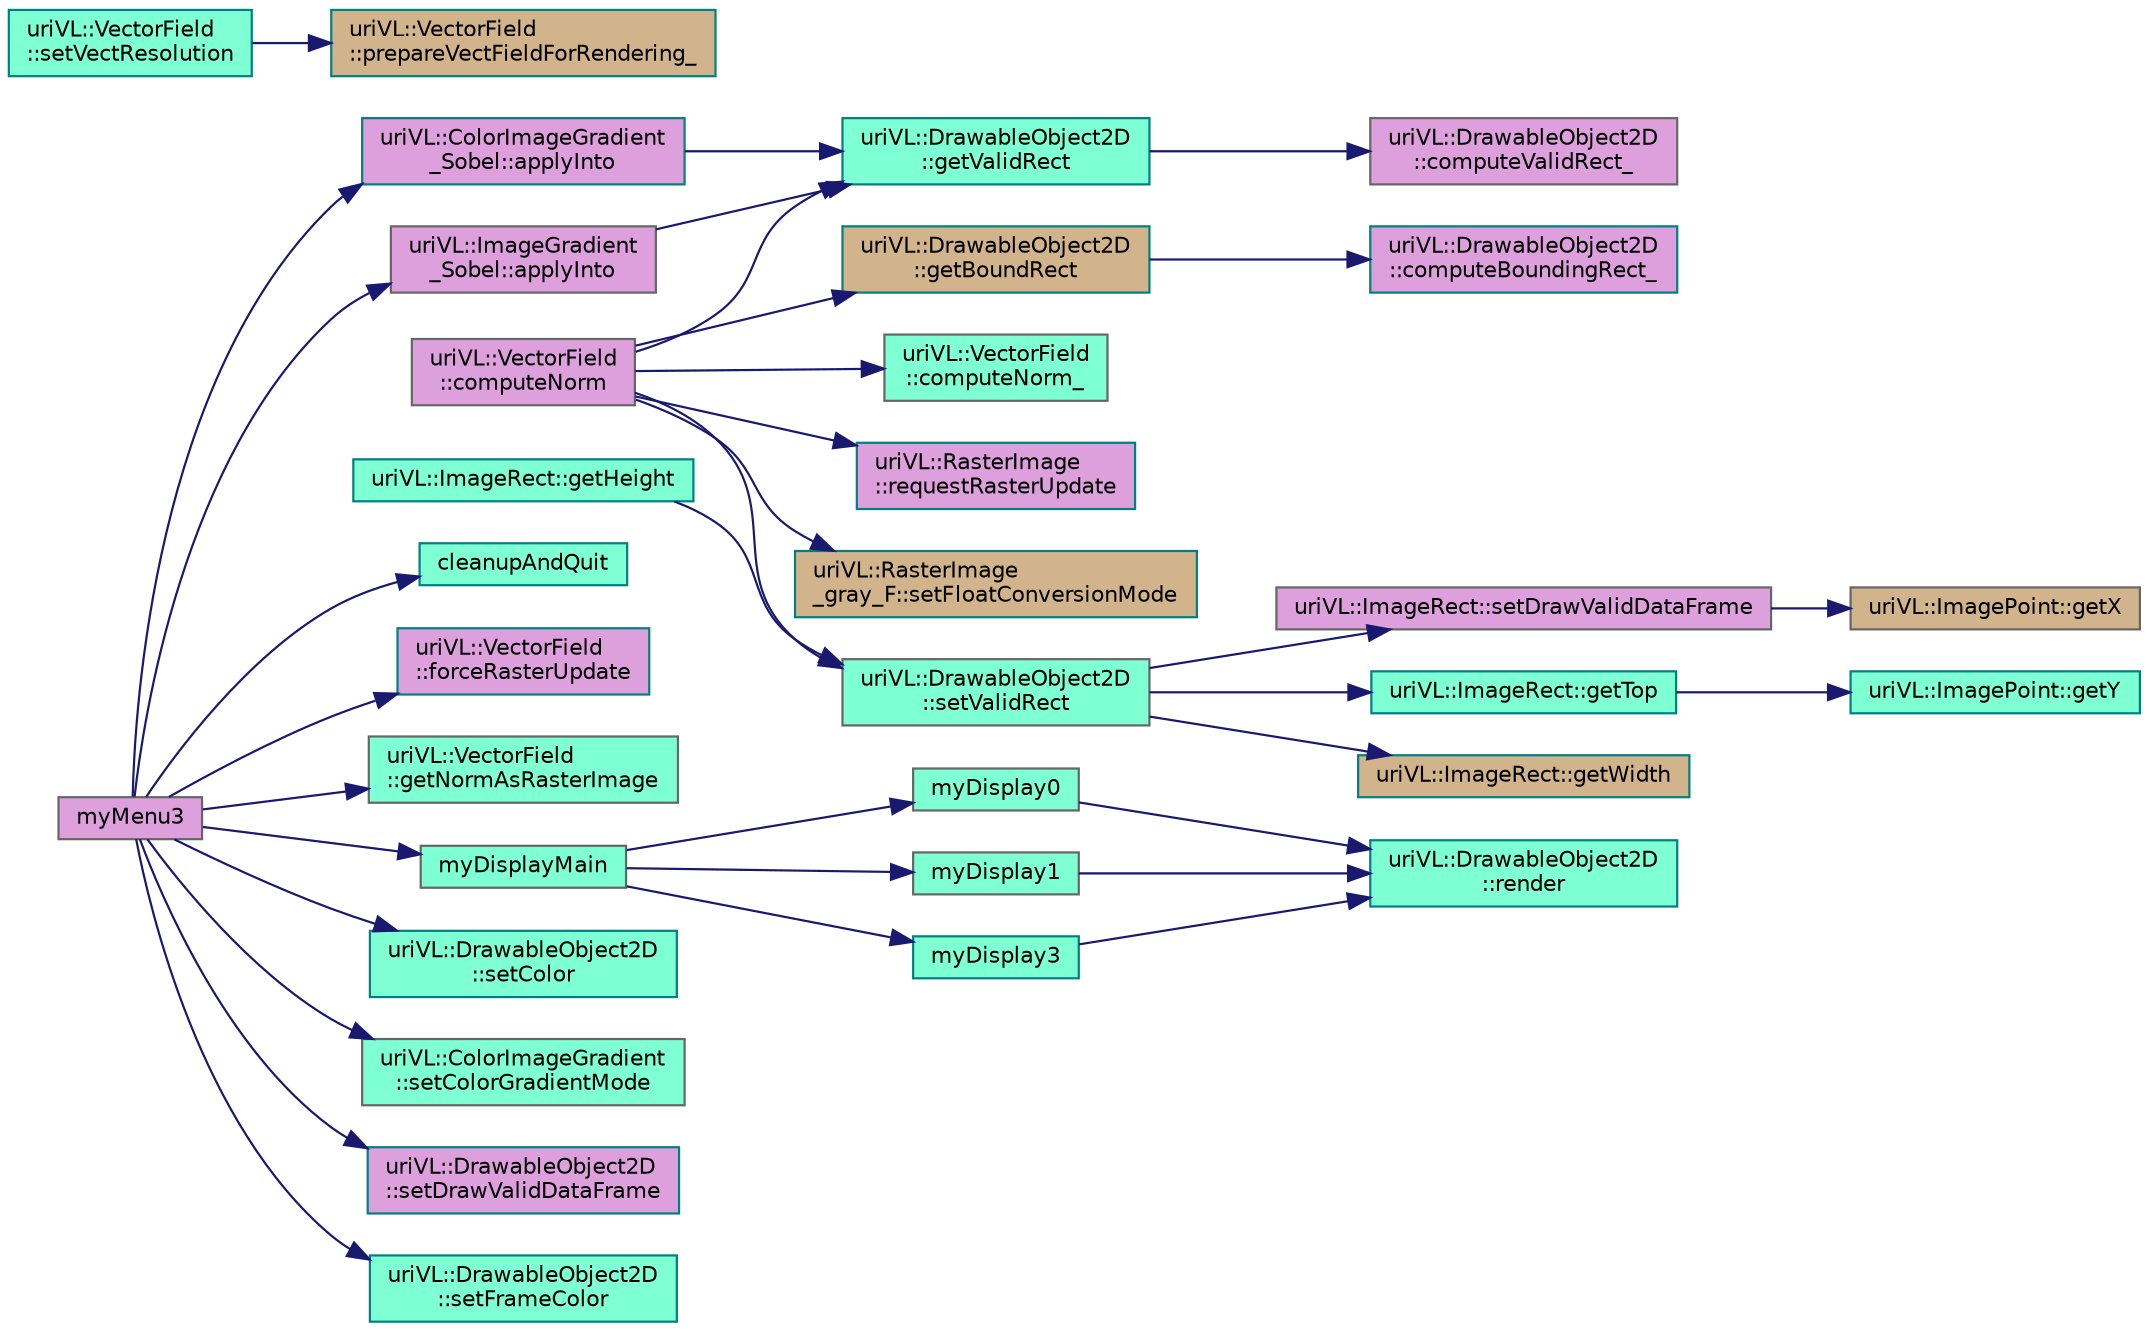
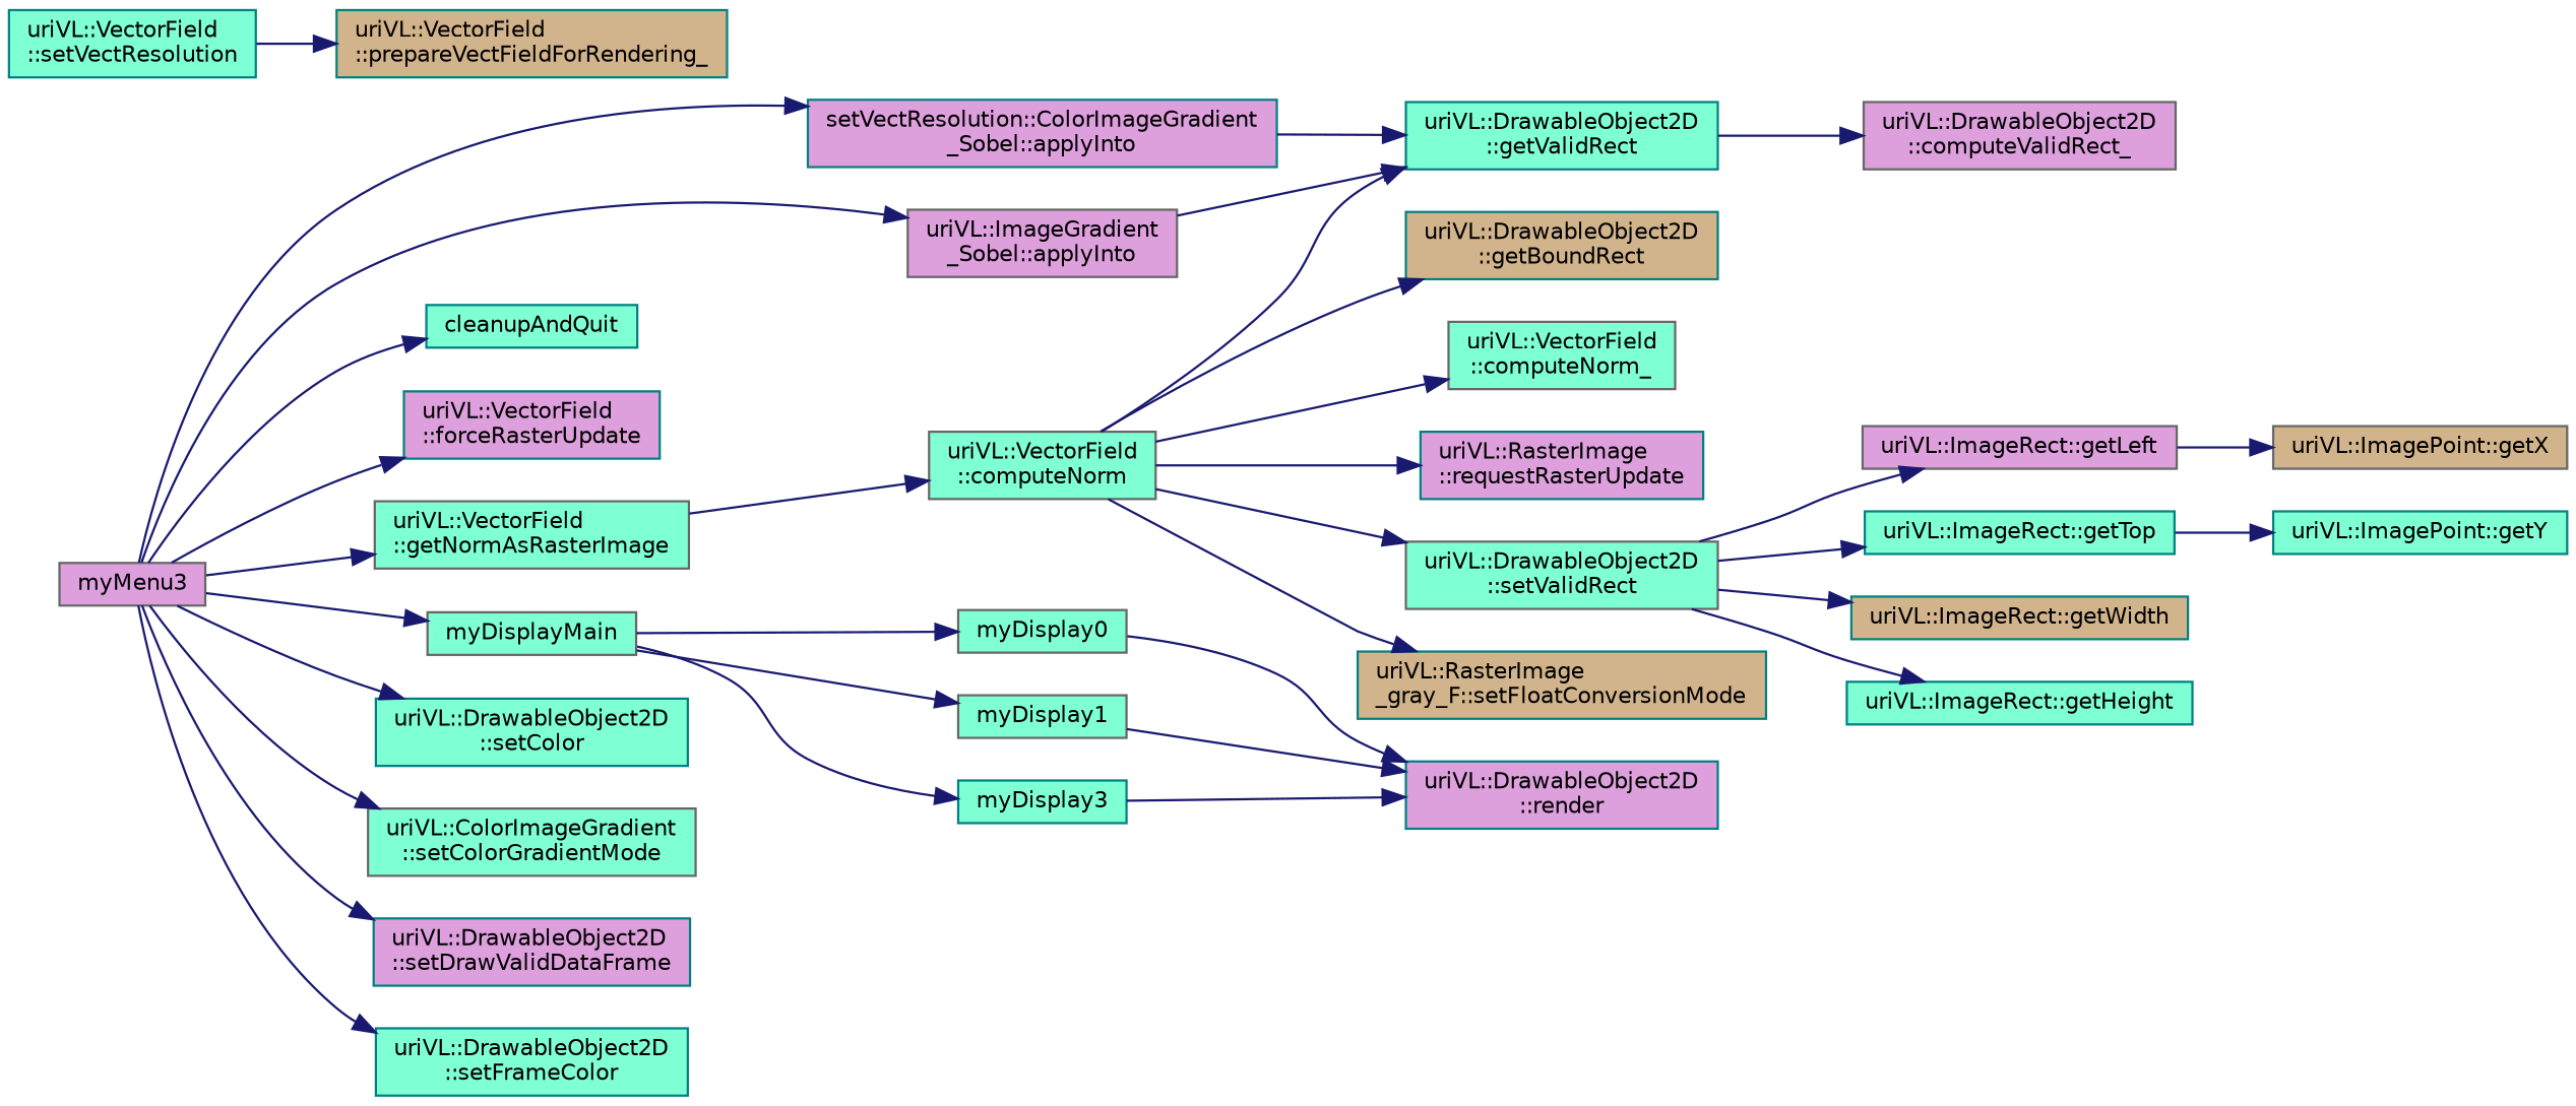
  digraph {
    rankdir=LR
    node [color=teal fillcolor=aquamarine fontname=Helvetica fontsize=10 shape=record style=filled]
    edge [color=midnightblue fontname=Helvetica fontsize=10 labelfontname=Helvetica labelfontsize=10 style=solid]
    n1 [color=gray40 fillcolor=plum fontcolor=black height=0.2 label=myMenu3 width=0.4]
-   n2 [fillcolor=plum height=0.2 label="uriVL::ColorImageGradient\l_Sobel::applyInto" width=0.4]
+   n2 [fillcolor=plum height=0.2 label="setVectResolution::ColorImageGradient\l_Sobel::applyInto" width=0.4]
    n3 [color=gray40 fillcolor=plum height=0.2 label="uriVL::ImageGradient\l_Sobel::applyInto" width=0.4]
    n4 [height=0.2 label=cleanupAndQuit width=0.4]
    n5 [fillcolor=plum height=0.2 label="uriVL::VectorField\l::forceRasterUpdate" width=0.4]
    n6 [color=gray40 height=0.2 label="uriVL::VectorField\l::getNormAsRasterImage" width=0.4]
    n7 [color=gray40 height=0.2 label=myDisplayMain width=0.4]
    n8 [height=0.2 label="uriVL::DrawableObject2D\l::setColor" width=0.4]
    n9 [color=gray40 height=0.2 label="uriVL::ColorImageGradient\l::setColorGradientMode" width=0.4]
    n10 [fillcolor=plum height=0.2 label="uriVL::DrawableObject2D\l::setDrawValidDataFrame" width=0.4]
    n11 [height=0.2 label="uriVL::DrawableObject2D\l::setFrameColor" width=0.4]
    n12 [height=0.2 label="uriVL::DrawableObject2D\l::getValidRect" width=0.4]
-   n13 [color=gray40 fillcolor=plum height=0.2 label="uriVL::VectorField\l::computeNorm" width=0.4]
+   n13 [color=gray40 height=0.2 label="uriVL::VectorField\l::computeNorm" width=0.4]
    n14 [color=gray40 height=0.2 label=myDisplay0 width=0.4]
    n15 [color=gray40 height=0.2 label=myDisplay1 width=0.4]
    n16 [height=0.2 label=myDisplay3 width=0.4]
    n17 [height=0.2 label="uriVL::VectorField\l::setVectResolution" width=0.4]
    n18 [fillcolor=tan height=0.2 label="uriVL::VectorField\l::prepareVectFieldForRendering_" width=0.4]
    n19 [color=gray40 fillcolor=plum height=0.2 label="uriVL::DrawableObject2D\l::computeValidRect_" width=0.4]
    n20 [fillcolor=tan height=0.2 label="uriVL::DrawableObject2D\l::getBoundRect" width=0.4]
    n21 [color=gray40 height=0.2 label="uriVL::VectorField\l::computeNorm_" width=0.4]
    n22 [fillcolor=plum height=0.2 label="uriVL::RasterImage\l::requestRasterUpdate" width=0.4]
    n23 [color=gray40 height=0.2 label="uriVL::DrawableObject2D\l::setValidRect" width=0.4]
    n24 [fillcolor=tan height=0.2 label="uriVL::RasterImage\l_gray_F::setFloatConversionMode" width=0.4]
-   n25 [fillcolor=plum height=0.2 label="uriVL::DrawableObject2D\l::computeBoundingRect_" width=0.4]
-   n26 [color=gray40 fillcolor=plum height=0.2 label="uriVL::ImageRect::setDrawValidDataFrame" width=0.4]
+   n26 [color=gray40 fillcolor=plum height=0.2 label="uriVL::ImageRect::getLeft" width=0.4]
    n27 [height=0.2 label="uriVL::ImageRect::getTop" width=0.4]
    n28 [fillcolor=tan height=0.2 label="uriVL::ImageRect::getWidth" width=0.4]
    n29 [height=0.2 label="uriVL::ImageRect::getHeight" width=0.4]
    n30 [color=gray40 fillcolor=tan height=0.2 label="uriVL::ImagePoint::getX" width=0.4]
    n31 [height=0.2 label="uriVL::ImagePoint::getY" width=0.4]
-   n32 [height=0.2 label="uriVL::DrawableObject2D\l::render" width=0.4]
+   n32 [fillcolor=plum height=0.2 label="uriVL::DrawableObject2D\l::render" width=0.4]
    n1 -> n2
    n1 -> n3
    n1 -> n4
    n1 -> n5
    n1 -> n6
    n1 -> n7
    n1 -> n8
    n1 -> n9
    n1 -> n10
    n1 -> n11
    n2 -> n12
    n3 -> n12
+   n6 -> n13
    n7 -> n14
    n7 -> n15
    n7 -> n16
    n12 -> n19
    n13 -> n12
    n13 -> n20
    n13 -> n21
    n13 -> n22
    n13 -> n23
    n13 -> n24
    n14 -> n32
    n15 -> n32
    n16 -> n32
    n17 -> n18
-   n20 -> n25
    n23 -> n26
    n23 -> n27
    n23 -> n28
-   n29 -> n23
+   n23 -> n29
    n26 -> n30
    n27 -> n31
  }
